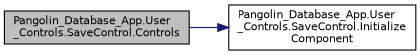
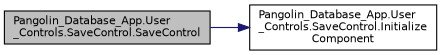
  digraph {
    rankdir=LR
    node [color=black fontname=Helvetica fontsize=10 shape=record style=filled]
-   n1 [fillcolor=grey75 fontcolor=black height=0.2 label="Pangolin_Database_App.User\l_Controls.SaveControl.Controls" width=0.4]
+   n1 [fillcolor=grey75 fontcolor=black height=0.2 label="Pangolin_Database_App.User\l_Controls.SaveControl.SaveControl" width=0.4]
    n2 [fillcolor=white height=0.2 label="Pangolin_Database_App.User\l_Controls.SaveControl.Initialize\lComponent" width=0.4]
    n1 -> n2 [color=midnightblue fontname=Helvetica fontsize=10 labelfontname=Helvetica labelfontsize=10 style=solid]
  }
